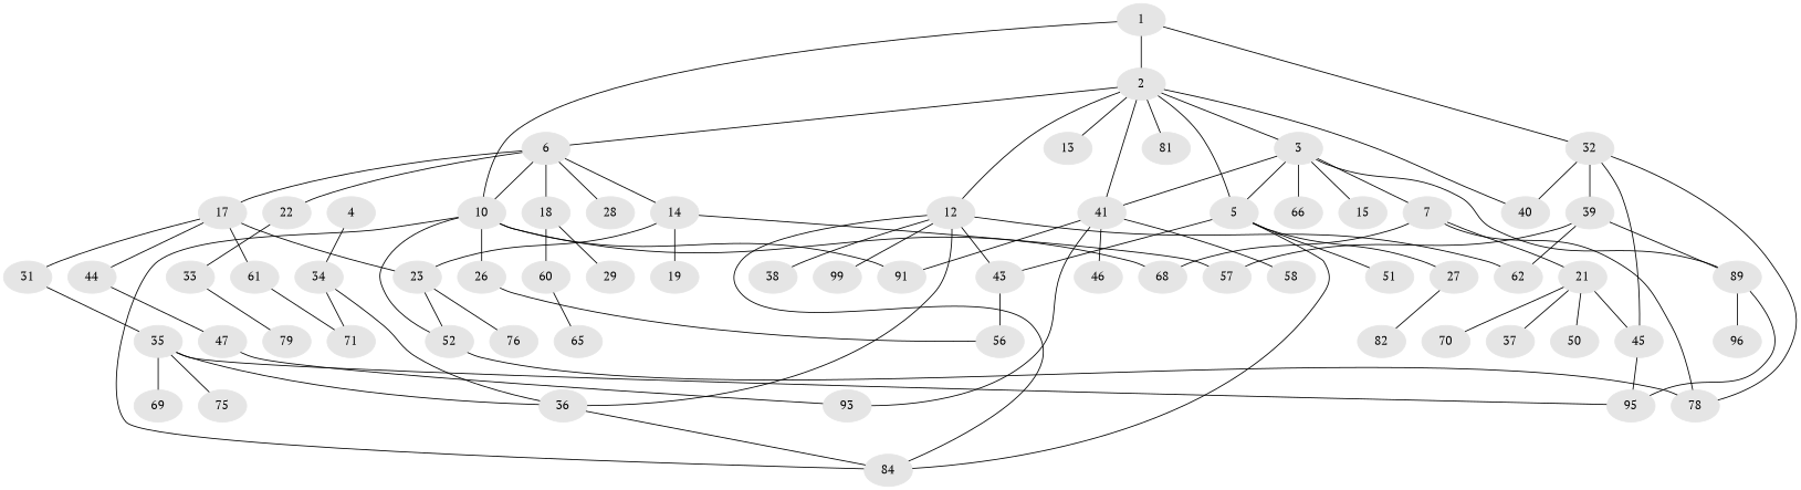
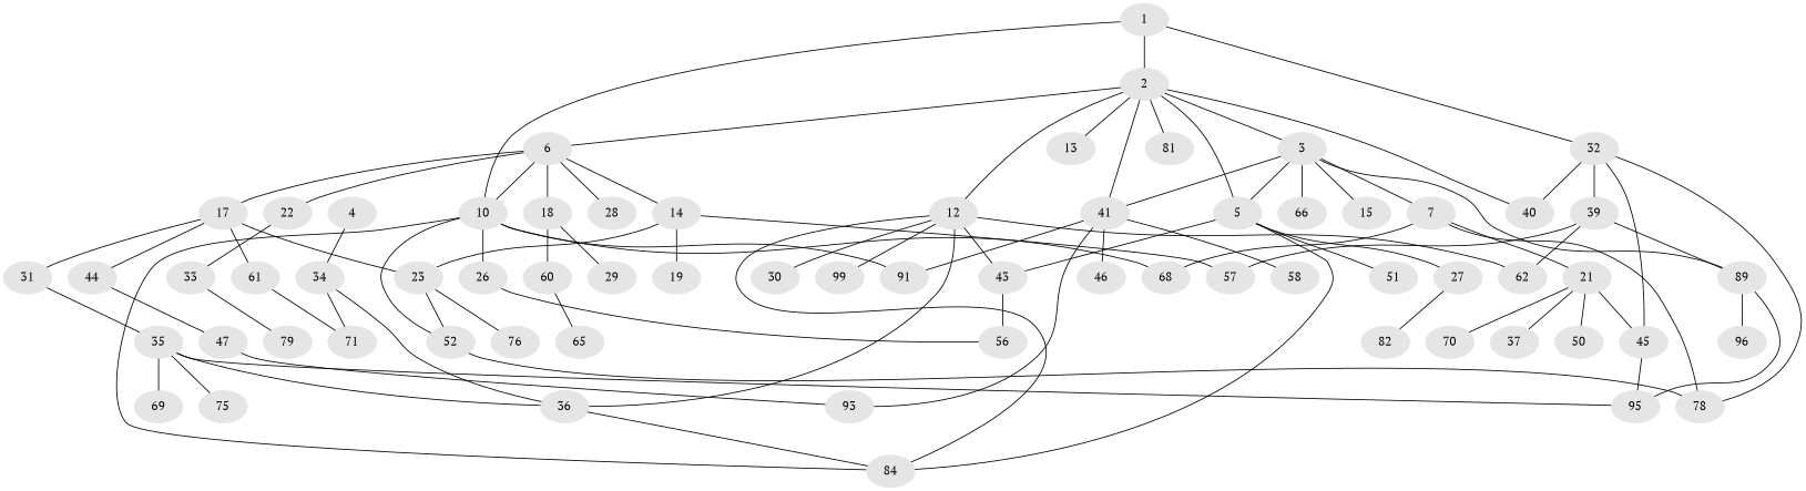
  graph {
    fontname="PT Serif"
    node [color=gray90 fontname="PT Serif" style=filled]
    edge [fontname="PT Serif"]
    2 [super="+48"]
    3 [super="+9"]
    5 [super="+8"]
    6 [super="+11"]
    12 [super="+67"]
    13 [super="+42"]
    40
    41 [super="+53"]
    81
    1
    10 [super="+16"]
    32 [super="+80"]
    84 [super="+98"]
    68
    26
    52
    91
    78 [super="+90"]
    45 [super="+73"]
    39 [super="+59"]
    7 [super="+49"]
    15
    66
    89 [super="+92"]
    4 [super="+54"]
    34 [super="+63"]
    27
    51
    43 [super="+100"]
    18 [super="+20"]
    14 [super="+86"]
    17 [super="+30"]
    22 [super="+25"]
    28
    36 [super="+87"]
-   38
+   38 [label=30]
    62 [super="+83"]
    99
    46
    58
    93
    21 [super="+24"]
    95
    96
    71 [super="+77"]
    29
    60
    82
    19
    23 [super="+74"]
    57 [super="+97"]
    31
    44
    61
    33 [super="+64"]
    37 [super="+72"]
    50
    70
    56 [super="+88"]
    76 [super="+85"]
    35 [super="+55"]
    47 [super="+94"]
    65
    79
    69
    75
    2 -- 3
    2 -- 5
    2 -- 6
    2 -- 12
    2 -- 13
    2 -- 40
    2 -- 41
    2 -- 81
    3 -- 5
    3 -- 41
    3 -- 7
    3 -- 15
    3 -- 66
    3 -- 89
    5 -- 84
    5 -- 27
    5 -- 51
    5 -- 43
    6 -- 10
    6 -- 18
    6 -- 14
    6 -- 17
    6 -- 22
    6 -- 28
    12 -- 84
    12 -- 43
    12 -- 36
    12 -- 38
    12 -- 62
    12 -- 99
    41 -- 91
    41 -- 46
    41 -- 58
    41 -- 93
    1 -- 2
    1 -- 10
    1 -- 32
    10 -- 84
    10 -- 68
    10 -- 26
    10 -- 52
    10 -- 91
    32 -- 40
    32 -- 78
    32 -- 45
    32 -- 39
    26 -- 56
    52 -- 78
    45 -- 95
    39 -- 89
    39 -- 62
    39 -- 57
    7 -- 68
    7 -- 78
    7 -- 21 [weight=2]
    89 -- 95
    89 -- 96
    4 -- 34
    34 -- 36
    34 -- 71
    27 -- 82
    43 -- 56
    18 -- 29
    18 -- 60
    14 -- 19
    14 -- 23
    14 -- 57
    17 -- 23
    17 -- 31
    17 -- 44
    17 -- 61
    22 -- 33
    36 -- 84
    21 -- 45
    21 -- 37
    21 -- 50
    21 -- 70
    60 -- 65
    23 -- 52
    23 -- 76
    31 -- 35
    44 -- 47
    61 -- 71
    33 -- 79
    35 -- 36
    35 -- 95
    35 -- 69
    35 -- 75
    47 -- 93
  }
